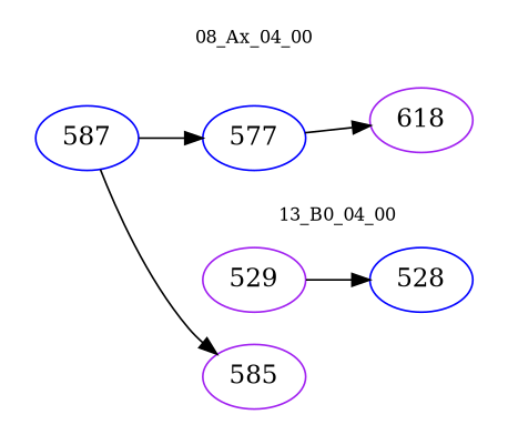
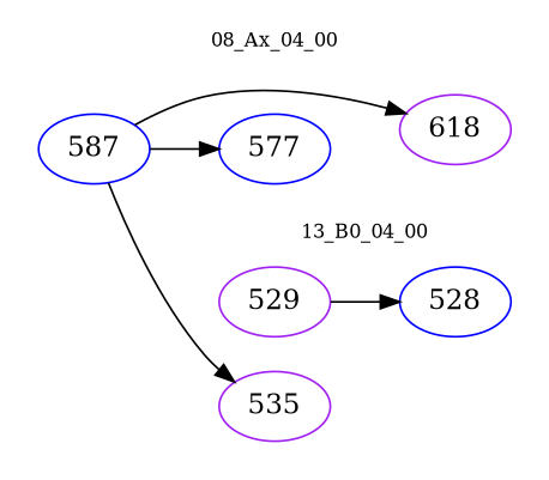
  digraph {
    rankdir=LR
    node [color=blue]
    edge [color=black]
    n1 [label=587]
    n2 [label=577]
    n3 [color=purple label=618]
    n4 [color=purple label=529]
    n5 [label=528]
-   n6 [color=purple label=585]
+   n6 [color=purple label=535]
    subgraph cluster_1 {
      color=white
      fontsize=10
      label="08_Ax_04_00"
      n1
      n2
      n3
    }
    subgraph cluster_2 {
      color=white
      fontsize=10
      label="13_B0_04_00"
      n4
      n5
      n6
    }
    n1 -> n2
    n1 -> n6
-   n2 -> n3
+   n1 -> n3
    n4 -> n5
  }
